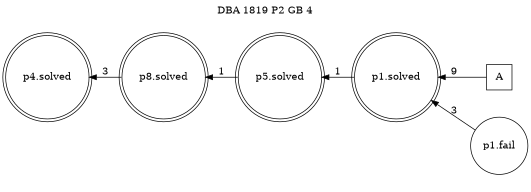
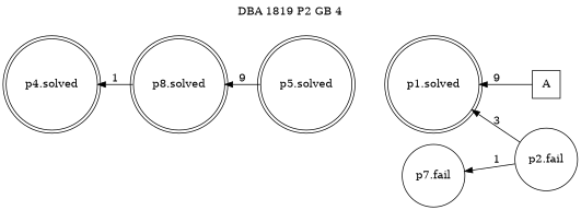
  digraph {
    label=" DBA 1819 P2 GB 4 "
    labelloc=tl
    rankdir=RL
    node [shape=doublecircle]
    n1 [label=A shape=square]
    n2 [label="p1.solved"]
-   n3 [label="p1.fail" shape=circle]
+   n3 [label="p2.fail" shape=circle]
+   n4 [label="p7.fail" shape=circle]
    n5 [label="p5.solved"]
    n6 [label="p8.solved"]
    n7 [label="p4.solved"]
    n1 -> n2 [label=9]
-   n2 -> n5 [label=1]
    n3 -> n2 [label=3]
-   n5 -> n6 [label=1]
-   n6 -> n7 [label=3]
+   n3 -> n4 [label=1]
+   n5 -> n6 [label=9]
+   n6 -> n7 [label=1]
  }
